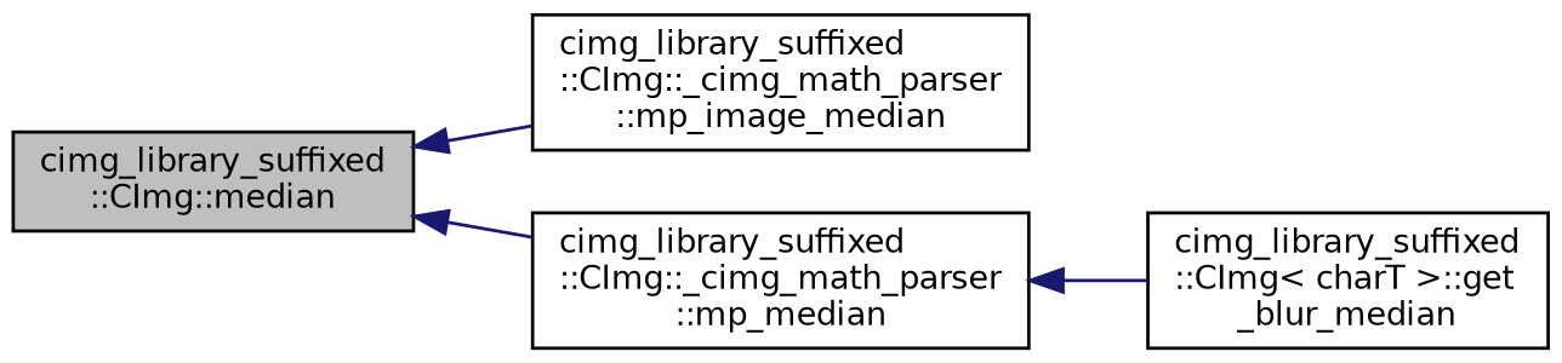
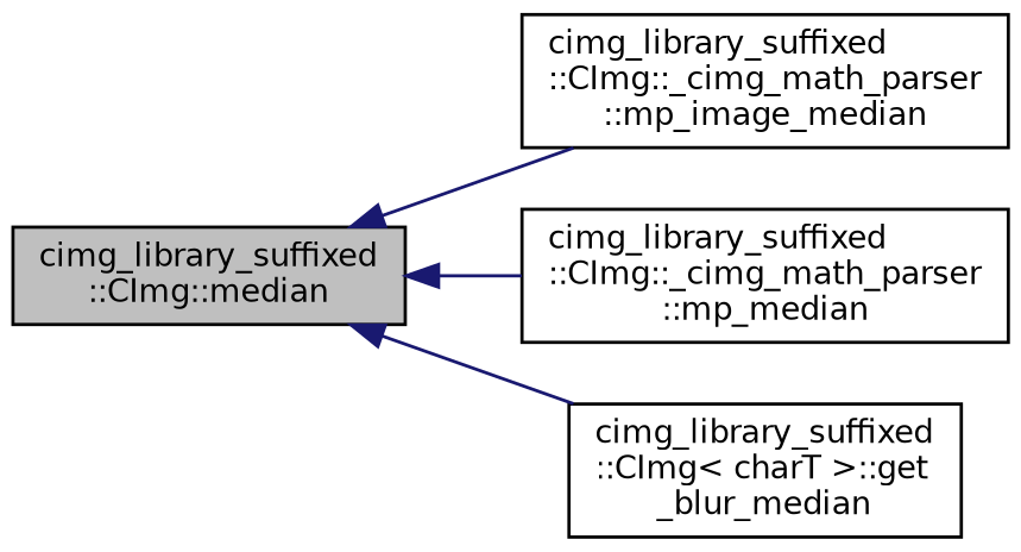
  digraph {
    rankdir=LR
    node [color=black fillcolor=white fontname=Helvetica fontsize=10 shape=record style=filled]
    edge [color=midnightblue dir=back fontname=Helvetica fontsize=10 labelfontname=Helvetica labelfontsize=10 style=solid]
    n1 [fillcolor=grey75 fontcolor=black height=0.2 label="cimg_library_suffixed\l::CImg::median" width=0.4]
    n2 [height=0.2 label="cimg_library_suffixed\l::CImg::_cimg_math_parser\l::mp_image_median" width=0.4]
    n3 [height=0.2 label="cimg_library_suffixed\l::CImg::_cimg_math_parser\l::mp_median" width=0.4]
    n4 [height=0.2 label="cimg_library_suffixed\l::CImg\< charT \>::get\l_blur_median" width=0.4]
    n1 -> n2
    n1 -> n3
-   n3 -> n4
+   n1 -> n4
  }
